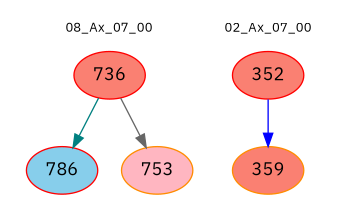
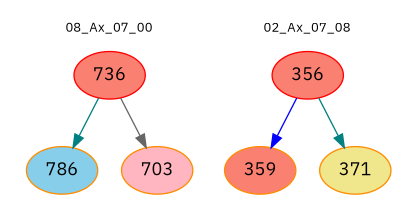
  digraph {
    fontname="IBM Plex Sans"
    node [color=darkorange fillcolor=salmon fontname="IBM Plex Sans" style=filled]
    edge [color=teal fontname="IBM Plex Sans"]
    n1 [color=red label=736]
-   n2 [color=red fillcolor=skyblue label=786]
-   n3 [fillcolor=lightpink label=753]
-   n4 [color=red label=352]
+   n2 [fillcolor=skyblue label=786]
+   n3 [fillcolor=lightpink label=703]
+   n4 [color=red label=356]
    n5 [label=359]
+   n6 [fillcolor=khaki label=371]
    subgraph cluster_1 {
      color=white
      fontsize=10
      label="08_Ax_07_00"
      n1
      n2
      n3
    }
    subgraph cluster_2 {
      color=white
      fontsize=10
-     label="02_Ax_07_00"
+     label="02_Ax_07_08"
      n4
      n5
+     n6
    }
    n1 -> n2
    n1 -> n3 [color=gray40]
    n4 -> n5 [color=blue]
+   n4 -> n6
  }
